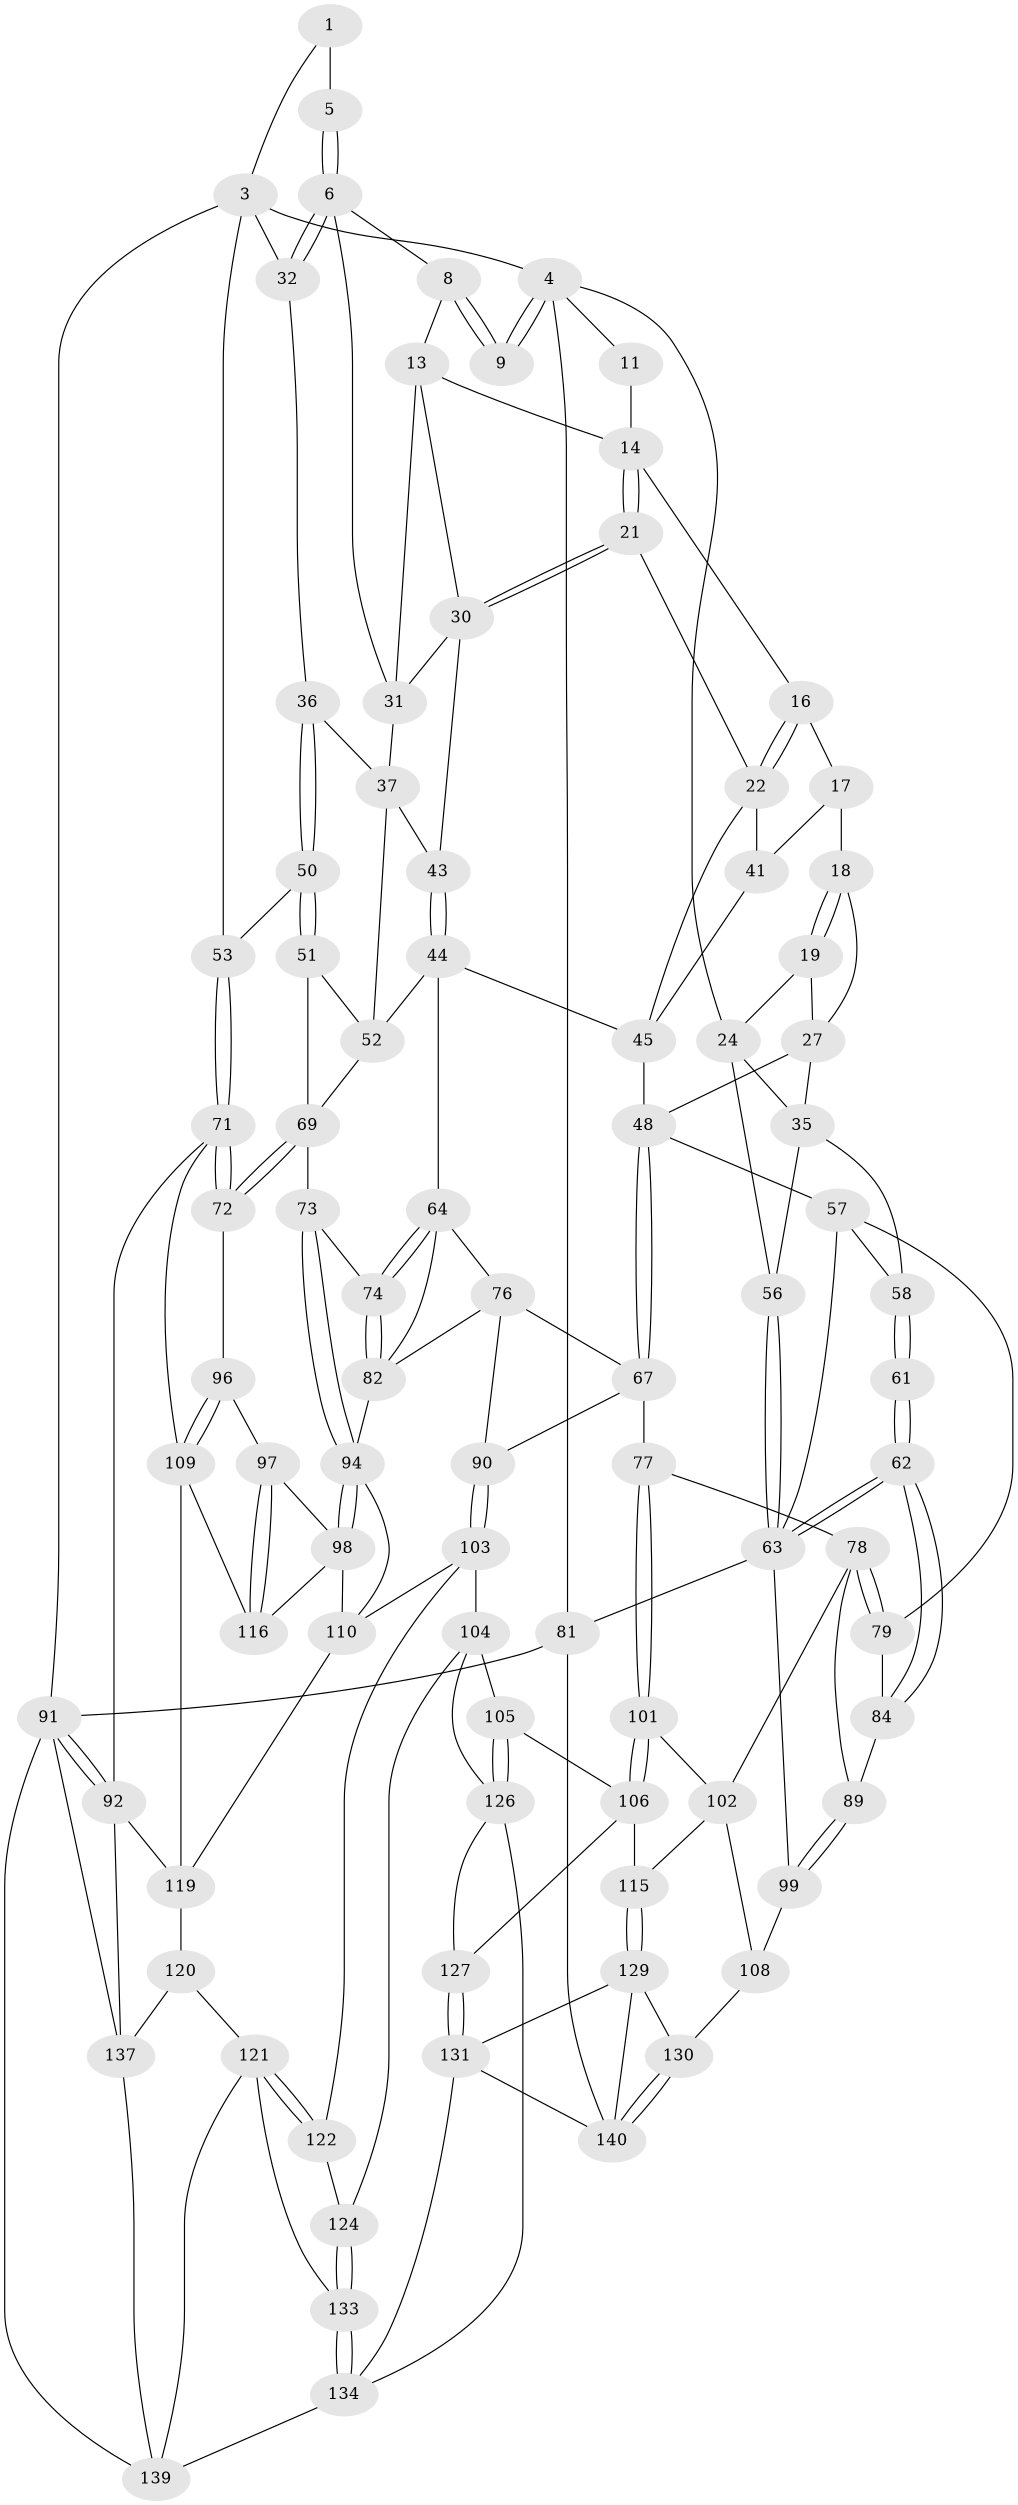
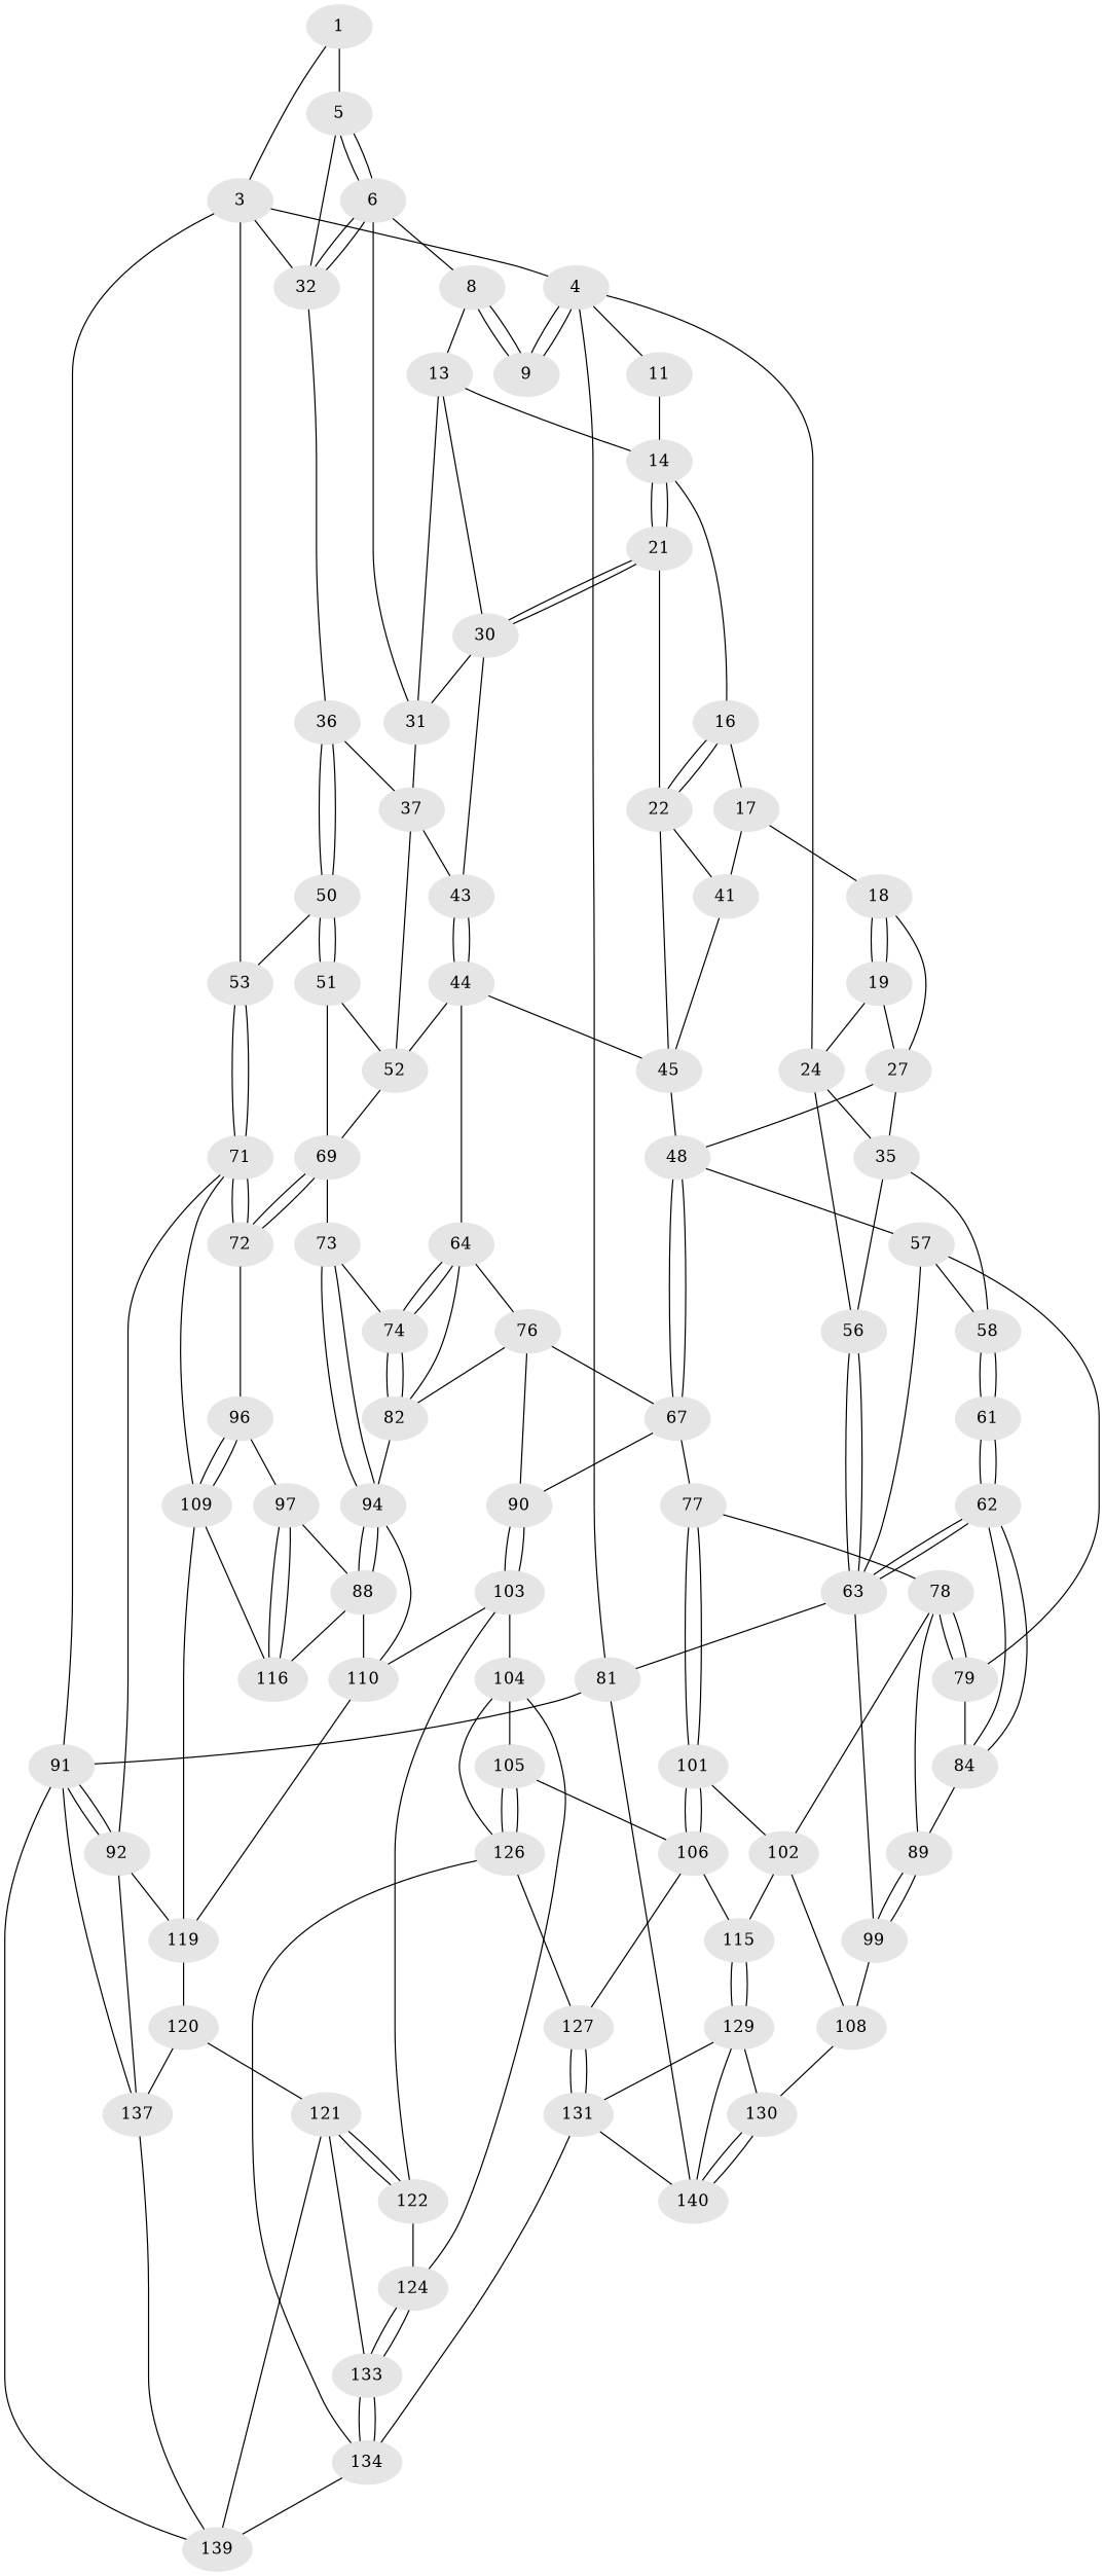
  graph {
    node [color=gray90 style=filled]
    1 [super="+2"]
    3 [super="+33"]
    5 [super="+20"]
    4 [super="+10"]
    32 [super="+34"]
    53
    91 [super="+145"]
    6 [super="+7"]
    9
    11 [super="+12"]
    24 [super="+25"]
    81
    36
    71 [super="+93"]
    92 [super="+136"]
    137 [super="+138"]
    139 [super="+144"]
    14 [super="+15"]
    35 [super="+55"]
    56
    140 [super="+141"]
    8
    31 [super="+38"]
    13 [super="+29"]
    37 [super="+46"]
    30 [super="+42"]
    16
    21
    19 [super="+23"]
    27 [super="+28"]
    43
    17 [super="+39"]
    22 [super="+40"]
    18 [super="+26"]
    41
    45 [super="+47"]
    48 [super="+49"]
    58
    63 [super="+80"]
    57 [super="+75"]
    67 [super="+76"]
    44 [super="+60"]
    52 [super="+59"]
    50 [super="+54"]
    61
    51 [super="+68"]
    69 [super="+70"]
    64 [super="+65"]
    n49 [label=76 super="+86"]
    74
    82 [super="+85"]
    79 [super="+83"]
    90
    77
    72
    73
    109 [super="+117"]
    99 [super="+100"]
    62
    84 [super="+87"]
    89
    108 [super="+118"]
    94 [super="+95"]
    103 [super="+111"]
    78 [super="+88"]
    101
    96
    119 [super="+123"]
    116
    97
-   98 [super="+112"]
+   98 [super="+112" label=88]
    110 [super="+113"]
    102 [super="+107"]
    106 [super="+114"]
    115
    104 [super="+125"]
    122
    120
    130
    127
    129 [super="+132"]
    105
    124
    126 [super="+128"]
    133
    134 [super="+142"]
    131 [super="+143"]
    121 [super="+135"]
    1 -- 3
    1 -- 5 [weight=2]
    3 -- 4
    3 -- 32
    3 -- 53
    3 -- 91
+   5 -- 32
    5 -- 6
    5 -- 6
    4 -- 9
    4 -- 9
    4 -- 11
    4 -- 24
    4 -- 81
    32 -- 36
    53 -- 71
    53 -- 71
    91 -- 92
    91 -- 92
    91 -- 137
    91 -- 139
    6 -- 32
    6 -- 32
    6 -- 8
    6 -- 31
    11 -- 14
    24 -- 35
    24 -- 56
    81 -- 91
    81 -- 140
    36 -- 37
    36 -- 50
    36 -- 50
    71 -- 92
    71 -- 72
    71 -- 72
    71 -- 109
    92 -- 137
    92 -- 119
    137 -- 139
    14 -- 16
    14 -- 21
    14 -- 21
    35 -- 56
    35 -- 58
    56 -- 63
    56 -- 63
    8 -- 9
    8 -- 9
    8 -- 13
    31 -- 37
    13 -- 14
    13 -- 31
    13 -- 30
    37 -- 43
    37 -- 52
    30 -- 31
    30 -- 43
    16 -- 17
    16 -- 22
    16 -- 22
    21 -- 30
    21 -- 30
    21 -- 22
    19 -- 24
    19 -- 27
    27 -- 35
    27 -- 48
    43 -- 44
    43 -- 44
    17 -- 18 [weight=2]
    17 -- 41
    22 -- 41
    22 -- 45
    18 -- 19
    18 -- 19
    18 -- 27
    41 -- 45
    45 -- 48
    48 -- 57
    48 -- 67
    48 -- 67
    58 -- 61
    58 -- 61
    63 -- 81
    63 -- 99
    57 -- 58
    57 -- 63
    57 -- 79
    67 -- 90
    67 -- 77
    44 -- 45
    44 -- 52
    44 -- 64
    52 -- 69
    50 -- 53
    50 -- 51 [weight=2]
    50 -- 51
    61 -- 62
    61 -- 62
    51 -- 52
    51 -- 69
    69 -- 72
    69 -- 72
    69 -- 73
    64 -- n49
    64 -- 74
    64 -- 74
    64 -- 82
    n49 -- 67
    n49 -- 82
    n49 -- 90
    74 -- 82
    74 -- 82
    82 -- 94
    79 -- 84 [weight=2]
    90 -- 103
    90 -- 103
    77 -- 78
    77 -- 101
    77 -- 101
    72 -- 96
    73 -- 74
    73 -- 94
    73 -- 94
    109 -- 119
    109 -- 116
    99 -- 108 [weight=2]
    62 -- 63
    62 -- 63
    62 -- 84
    62 -- 84
    84 -- 89
    89 -- 99
    89 -- 99
    108 -- 130
    94 -- 98
    94 -- 98
    94 -- 110
    103 -- 110
    103 -- 104
    103 -- 122
    78 -- 79
    78 -- 79
    78 -- 89
    78 -- 102
    101 -- 102
    101 -- 106
    101 -- 106
    96 -- 109
    96 -- 109
    96 -- 97
    119 -- 120
    97 -- 116
    97 -- 116
    97 -- 98
    98 -- 116
    98 -- 110
    110 -- 119
    102 -- 108
    102 -- 115
    106 -- 115
    106 -- 127
    115 -- 129
    115 -- 129
    104 -- 105
    104 -- 124
    104 -- 126
    122 -- 124
    120 -- 137
    120 -- 121
    130 -- 140
    130 -- 140
    127 -- 131
    127 -- 131
    129 -- 140
    129 -- 130
    129 -- 131
    105 -- 106
    105 -- 126
    105 -- 126
    124 -- 133
    124 -- 133
    126 -- 127
    126 -- 134
    133 -- 134
    133 -- 134
    134 -- 139
    131 -- 140
    131 -- 134
    121 -- 139
    121 -- 122
    121 -- 122
    121 -- 133
  }
